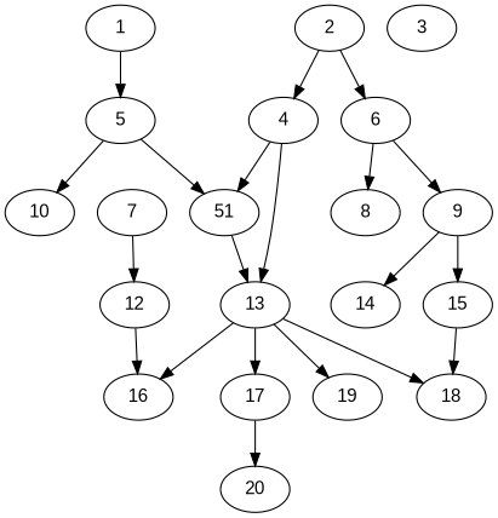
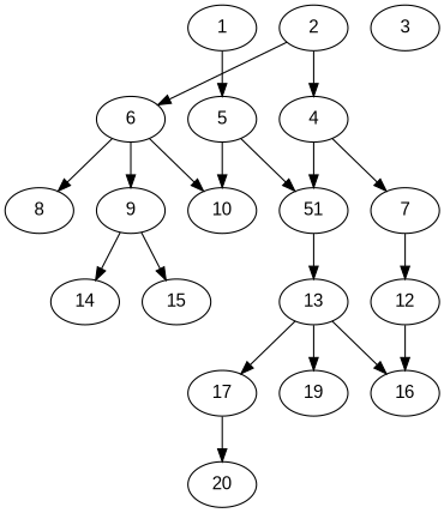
  digraph {
    fontname="Liberation Sans"
    node [alpha=0.16 fontname="Liberation Sans"]
    edge [fontname="Liberation Sans"]
    1 [alpha=0.06 expect_size=4003013229354353]
    5 [alpha=0.15 expect_size=221196606231963]
    n3 [alpha=0.06 expect_size=525935163462216 label=51]
    10 [alpha=0.03 expect_size=4217780424351092]
    13 [expect_size=357200950097608704]
    2 [alpha=0.10 expect_size=3993091980547588096]
    4 [alpha=0.17 expect_size=15157395487308562]
    6 [alpha=0.10 expect_size=268410306825350]
    7 [alpha=0.01 expect_size=1208249568532007]
    8 [alpha=0.15 expect_size=45112012899876864]
    9 [alpha=0.04 expect_size=2671915712243880]
    12 [alpha=0.03 expect_size=1229181754208681984]
    14 [alpha=0.08 expect_size=5298464678956716]
    15 [alpha=0.10 expect_size=546592686438612992]
    3 [expect_size=10596835304754046]
    16 [alpha=0.07 expect_size=673380829100336]
-   18 [alpha=0.07 expect_size=195592189159935]
    17 [alpha=0.02 expect_size=239970619656526]
    19 [expect_size=25187839913422]
    20 [alpha=0.08 expect_size=1024038941379443]
    1 -> 5
    5 -> n3
    5 -> 10
    n3 -> 13
    13 -> 16
-   13 -> 18
    13 -> 17
    13 -> 19
    2 -> 4
    2 -> 6
    4 -> n3
-   4 -> 13
+   4 -> 7
+   6 -> 10
    6 -> 8
    6 -> 9
    7 -> 12
    9 -> 14
    9 -> 15
    12 -> 16
-   15 -> 18
    17 -> 20
  }
